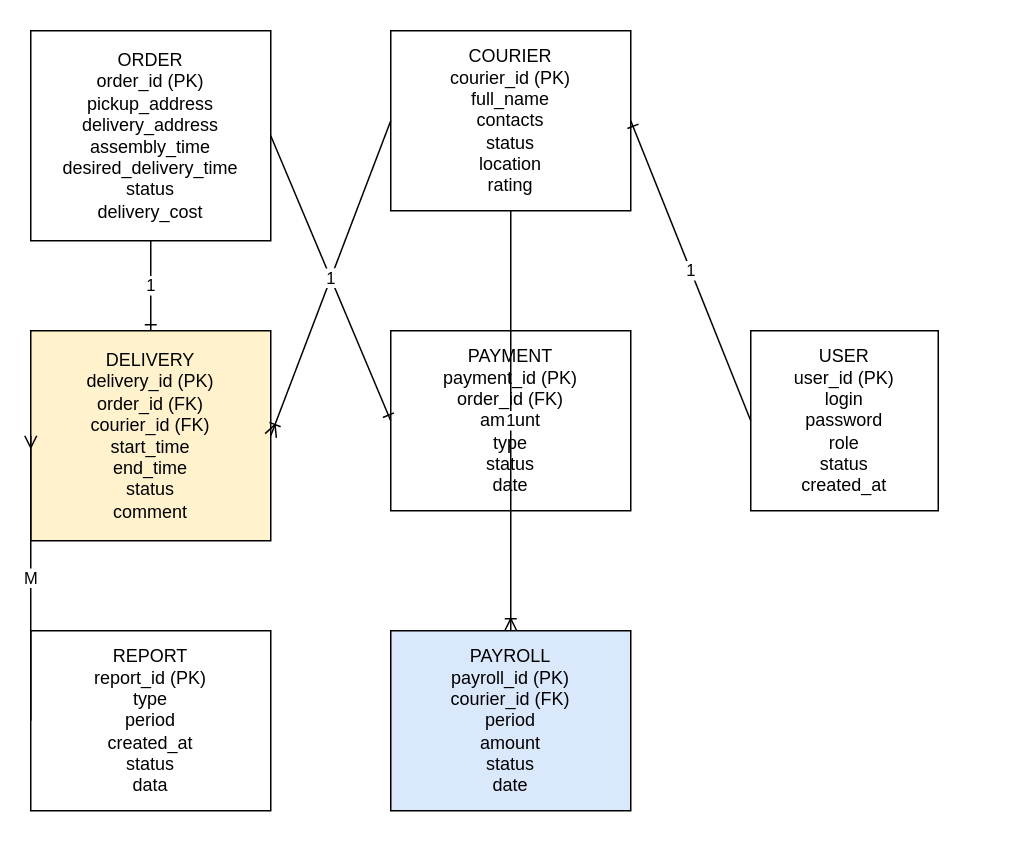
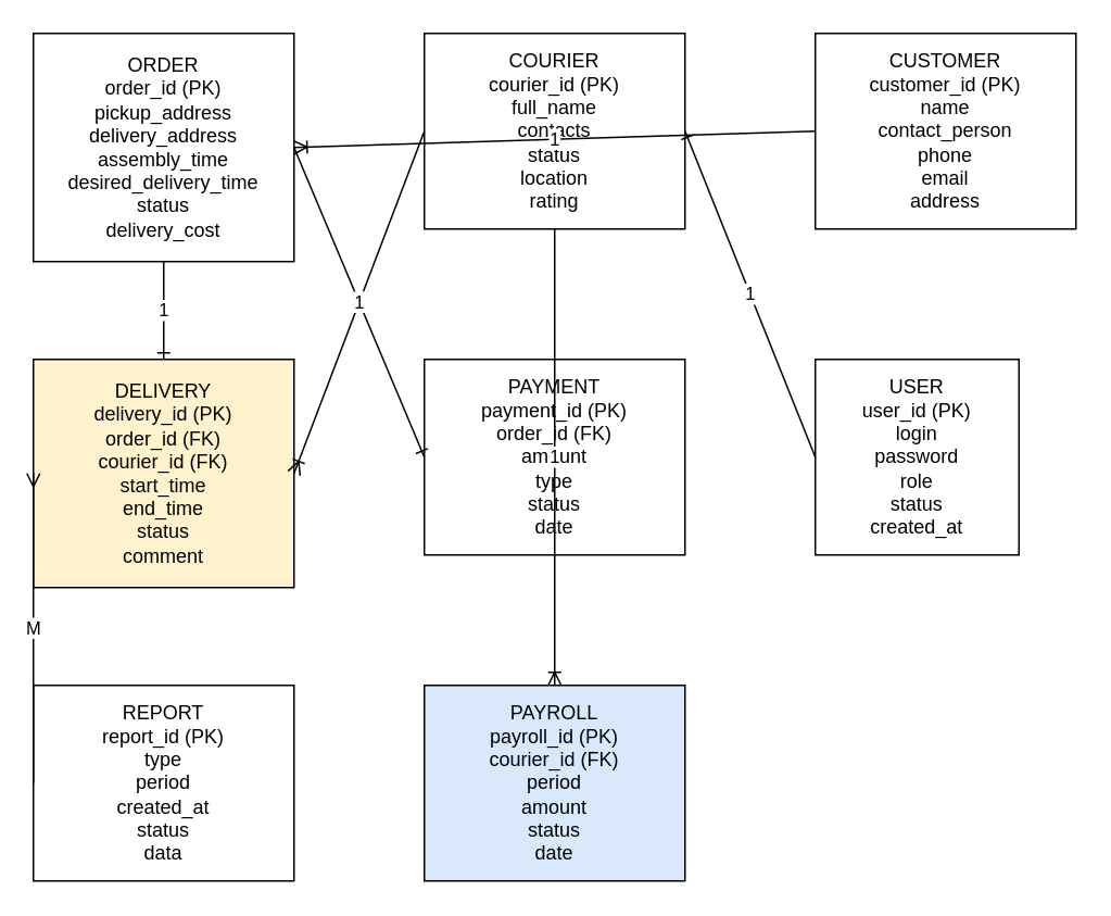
  <mxCell id="0" />
  <mxCell id="1" parent="0" />
  <mxCell id="2" value="ORDER&#10;order_id (PK)&#10;pickup_address&#10;delivery_address&#10;assembly_time&#10;desired_delivery_time&#10;status&#10;delivery_cost" style="rounded=0;whiteSpace=wrap;html=1;" vertex="1" parent="1"><mxGeometry x="20" y="20" width="160" height="140" as="geometry" /></mxCell>
  <mxCell id="3" value="COURIER&#10;courier_id (PK)&#10;full_name&#10;contacts&#10;status&#10;location&#10;rating" style="rounded=0;whiteSpace=wrap;html=1;" vertex="1" parent="1"><mxGeometry x="260" y="20" width="160" height="120" as="geometry" /></mxCell>
+ <mxCell id="4" value="CUSTOMER&#10;customer_id (PK)&#10;name&#10;contact_person&#10;phone&#10;email&#10;address" style="rounded=0;whiteSpace=wrap;html=1;" vertex="1" parent="1"><mxGeometry x="500" y="20" width="160" height="120" as="geometry" /></mxCell>
  <mxCell id="5" value="DELIVERY&#10;delivery_id (PK)&#10;order_id (FK)&#10;courier_id (FK)&#10;start_time&#10;end_time&#10;status&#10;comment" style="rounded=0;whiteSpace=wrap;html=1;fillColor=#fff2cc;" vertex="1" parent="1"><mxGeometry x="20" y="220" width="160" height="140" as="geometry" /></mxCell>
  <mxCell id="6" value="PAYMENT&#10;payment_id (PK)&#10;order_id (FK)&#10;amount&#10;type&#10;status&#10;date" style="rounded=0;whiteSpace=wrap;html=1;" vertex="1" parent="1"><mxGeometry x="260" y="220" width="160" height="120" as="geometry" /></mxCell>
  <mxCell id="7" value="USER&#10;user_id (PK)&#10;login&#10;password&#10;role&#10;status&#10;created_at" style="rounded=0;whiteSpace=wrap;html=1;" vertex="1" parent="1"><mxGeometry x="500" y="220" width="125" height="120" as="geometry" /></mxCell>
  <mxCell id="8" value="REPORT&#10;report_id (PK)&#10;type&#10;period&#10;created_at&#10;status&#10;data" style="rounded=0;whiteSpace=wrap;html=1;" vertex="1" parent="1"><mxGeometry x="20" y="420" width="160" height="120" as="geometry" /></mxCell>
  <mxCell id="9" value="PAYROLL&#10;payroll_id (PK)&#10;courier_id (FK)&#10;period&#10;amount&#10;status&#10;date" style="rounded=0;whiteSpace=wrap;html=1;fillColor=#dae8fc;" vertex="1" parent="1"><mxGeometry x="260" y="420" width="160" height="120" as="geometry" /></mxCell>
  <mxCell id="10" value="1" style="endArrow=ERone;html=1;rounded=0;exitX=0.5;exitY=1;exitDx=0;exitDy=0;entryX=0.5;entryY=0;entryDx=0;entryDy=0;endFill=0;" edge="1" parent="1" source="2" target="5"><mxGeometry relative="1" as="geometry" /></mxCell>
  <mxCell id="11" value="1" style="endArrow=ERoneToMany;html=1;rounded=0;exitX=0;exitY=0.5;exitDx=0;exitDy=0;entryX=1;entryY=0.5;entryDx=0;entryDy=0;endFill=0;" edge="1" parent="1" source="3" target="5"><mxGeometry relative="1" as="geometry" /></mxCell>
+ <mxCell id="12" value="1" style="endArrow=ERoneToMany;html=1;rounded=0;exitX=0;exitY=0.5;exitDx=0;exitDy=0;entryX=1;entryY=0.5;entryDx=0;entryDy=0;endFill=0;" edge="1" parent="1" source="4" target="2"><mxGeometry relative="1" as="geometry" /></mxCell>
  <mxCell id="13" value="1" style="endArrow=ERone;html=1;rounded=0;exitX=1;exitY=0.5;exitDx=0;exitDy=0;entryX=0;entryY=0.5;entryDx=0;entryDy=0;endFill=0;" edge="1" parent="1" source="2" target="6"><mxGeometry relative="1" as="geometry" /></mxCell>
  <mxCell id="14" value="1" style="endArrow=ERoneToMany;html=1;rounded=0;exitX=0.5;exitY=1;exitDx=0;exitDy=0;entryX=0.5;entryY=0;entryDx=0;entryDy=0;endFill=0;" edge="1" parent="1" source="3" target="9"><mxGeometry relative="1" as="geometry" /></mxCell>
  <mxCell id="15" value="1" style="endArrow=ERone;html=1;rounded=0;exitX=0;exitY=0.5;exitDx=0;exitDy=0;entryX=1;entryY=0.5;entryDx=0;entryDy=0;endFill=0;" edge="1" parent="1" source="7" target="3"><mxGeometry relative="1" as="geometry" /></mxCell>
  <mxCell id="16" value="M" style="endArrow=ERmany;html=1;rounded=0;exitX=0;exitY=0.5;exitDx=0;exitDy=0;entryX=0;entryY=0.5;entryDx=0;entryDy=0;endFill=0;" edge="1" parent="1" source="8" target="5"><mxGeometry relative="1" as="geometry" /></mxCell>
